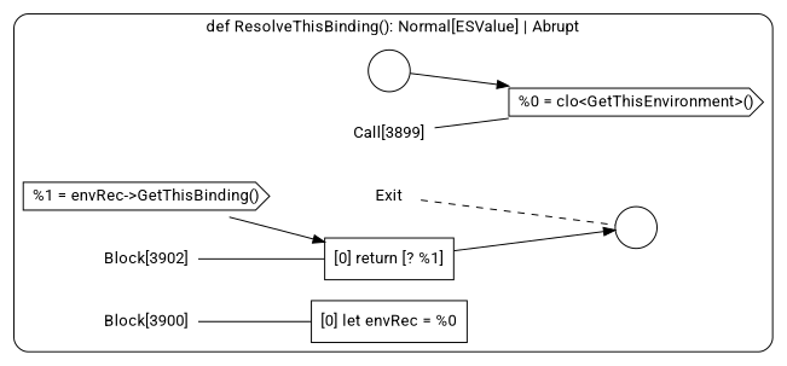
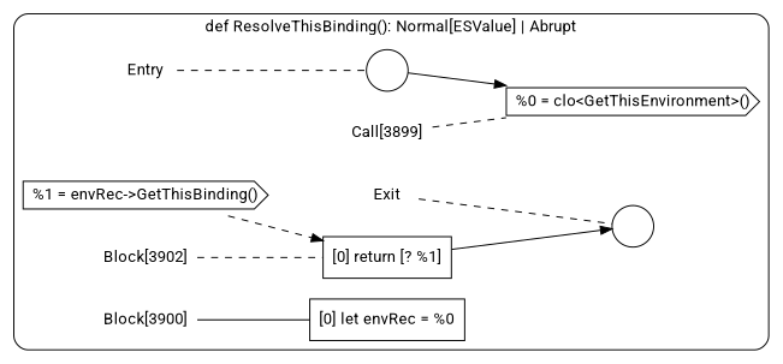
  digraph {
    fontname=Roboto
    rankdir=LR
    node [fontname=Roboto shape=none color=black fillcolor=white style=filled]
    edge [arrowhead=none color=black fontname=Roboto style=dashed]
+   n1 [label=<<font color="black">Entry</font>> color="" fillcolor="" style=""]
    n2 [label=" " shape=circle]
    n3 [label=<<font color="black">%0 = clo&lt;GetThisEnvironment&gt;()</font>> shape=cds]
    n4 [label=<<font color="black">[0] let envRec = %0<BR ALIGN="LEFT"/></font>> shape=box]
    n5 [label=<<font color="black">Exit</font>> color="" fillcolor="" style=""]
    n6 [label=" " shape=circle]
    n7 [label=<<font color="black">Call[3899]</font>> color="" fillcolor="" style=""]
    n8 [label=<<font color="black">%1 = envRec-&gt;GetThisBinding()</font>> shape=cds]
    n9 [label=<<font color="black">Block[3900]</font>> color="" fillcolor="" style=""]
    n10 [label=<<font color="black">[0] return [? %1]<BR ALIGN="LEFT"/></font>> shape=box]
    n11 [label=<<font color="black">Block[3902]</font>> color="" fillcolor="" style=""]
    subgraph cluster_1 {
      label="def ResolveThisBinding(): Normal[ESValue] | Abrupt"
      style=rounded
+     n1
      n2
      n3
      n4
      n5
      n6
      n7
      n8
      n9
      n10
      n11
    }
+   n1 -> n2
    n2 -> n3 [arrowhead="" style=""]
    n5 -> n6
-   n7 -> n3 [style=solid]
-   n8 -> n10 [arrowhead="" style=""]
+   n7 -> n3
+   n8 -> n10 [arrowhead=""]
    n9 -> n4 [style=solid]
    n10 -> n6 [arrowhead="" style=""]
-   n11 -> n10 [style=solid]
+   n11 -> n10
  }
